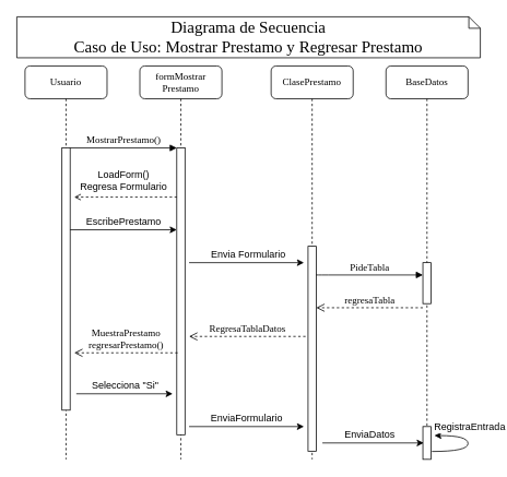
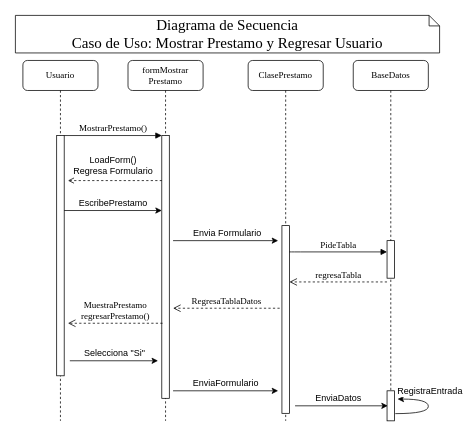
  <mxCell id="0" />
  <mxCell id="1" parent="0" />
  <mxCell id="2" value="formMostrar&lt;br&gt;Prestamo" style="shape=umlLifeline;perimeter=lifelinePerimeter;whiteSpace=wrap;html=1;container=1;collapsible=0;recursiveResize=0;outlineConnect=0;rounded=1;shadow=0;comic=0;labelBackgroundColor=none;strokeWidth=1;fontFamily=Verdana;fontSize=12;align=center;" parent="1" vertex="1"><mxGeometry x="170" y="80" width="100" height="480" as="geometry" /></mxCell>
  <mxCell id="3" value="" style="html=1;points=[];perimeter=orthogonalPerimeter;rounded=0;shadow=0;comic=0;labelBackgroundColor=none;strokeWidth=1;fontFamily=Verdana;fontSize=12;align=center;" parent="2" vertex="1"><mxGeometry x="45" y="100" width="10" height="350" as="geometry" /></mxCell>
  <mxCell id="4" value="ClasePrestamo" style="shape=umlLifeline;perimeter=lifelinePerimeter;whiteSpace=wrap;html=1;container=1;collapsible=0;recursiveResize=0;outlineConnect=0;rounded=1;shadow=0;comic=0;labelBackgroundColor=none;strokeWidth=1;fontFamily=Verdana;fontSize=12;align=center;" parent="1" vertex="1"><mxGeometry x="330" y="80" width="100" height="480" as="geometry" /></mxCell>
  <mxCell id="5" value="" style="html=1;points=[];perimeter=orthogonalPerimeter;rounded=0;shadow=0;comic=0;labelBackgroundColor=none;strokeWidth=1;fontFamily=Verdana;fontSize=12;align=center;" parent="4" vertex="1"><mxGeometry x="45" y="220" width="10" height="250" as="geometry" /></mxCell>
  <mxCell id="6" value="BaseDatos" style="shape=umlLifeline;perimeter=lifelinePerimeter;whiteSpace=wrap;html=1;container=1;collapsible=0;recursiveResize=0;outlineConnect=0;rounded=1;shadow=0;comic=0;labelBackgroundColor=none;strokeWidth=1;fontFamily=Verdana;fontSize=12;align=center;" parent="1" vertex="1"><mxGeometry x="470" y="80" width="100" height="480" as="geometry" /></mxCell>
  <mxCell id="7" value="" style="html=1;points=[];perimeter=orthogonalPerimeter;rounded=0;shadow=0;comic=0;labelBackgroundColor=none;strokeWidth=1;fontFamily=Verdana;fontSize=12;align=center;" parent="6" vertex="1"><mxGeometry x="45" y="240" width="10" height="50" as="geometry" /></mxCell>
  <mxCell id="8" value="" style="html=1;points=[];perimeter=orthogonalPerimeter;rounded=0;shadow=0;comic=0;labelBackgroundColor=none;strokeWidth=1;fontFamily=Verdana;fontSize=12;align=center;" vertex="1" parent="6"><mxGeometry x="45" y="440" width="10" height="40" as="geometry" /></mxCell>
  <mxCell id="9" value="RegistraEntrada" style="endArrow=classic;html=1;fontSize=12;edgeStyle=orthogonalEdgeStyle;curved=1;exitX=1.1;exitY=0.76;exitDx=0;exitDy=0;exitPerimeter=0;entryX=1.4;entryY=0.275;entryDx=0;entryDy=0;entryPerimeter=0;" edge="1" parent="6" source="8" target="8"><mxGeometry x="0.362" y="-14" width="50" height="50" relative="1" as="geometry"><mxPoint x="100" y="520" as="sourcePoint" /><mxPoint x="100" y="420" as="targetPoint" /><Array as="points"><mxPoint x="100" y="470" /><mxPoint x="100" y="451" /></Array><mxPoint x="10" y="4" as="offset" /></mxGeometry></mxCell>
  <mxCell id="10" value="Usuario" style="shape=umlLifeline;perimeter=lifelinePerimeter;whiteSpace=wrap;html=1;container=1;collapsible=0;recursiveResize=0;outlineConnect=0;rounded=1;shadow=0;comic=0;labelBackgroundColor=none;strokeWidth=1;fontFamily=Verdana;fontSize=12;align=center;" parent="1" vertex="1"><mxGeometry x="30" y="80" width="100" height="480" as="geometry" /></mxCell>
  <mxCell id="11" value="" style="html=1;points=[];perimeter=orthogonalPerimeter;rounded=0;shadow=0;comic=0;labelBackgroundColor=none;strokeWidth=1;fontFamily=Verdana;fontSize=12;align=center;" parent="10" vertex="1"><mxGeometry x="45" y="100" width="10" height="320" as="geometry" /></mxCell>
  <mxCell id="12" value="PideTabla" style="html=1;verticalAlign=bottom;endArrow=block;labelBackgroundColor=none;fontFamily=Verdana;fontSize=12;edgeStyle=elbowEdgeStyle;elbow=vertical;" parent="1" edge="1"><mxGeometry relative="1" as="geometry"><mxPoint x="385" y="335" as="sourcePoint" /><Array as="points"><mxPoint x="390" y="335" /></Array><mxPoint x="515" y="335" as="targetPoint" /></mxGeometry></mxCell>
  <mxCell id="13" value="regresaTabla" style="html=1;verticalAlign=bottom;endArrow=open;dashed=1;endSize=8;labelBackgroundColor=none;fontFamily=Verdana;fontSize=12;edgeStyle=elbowEdgeStyle;elbow=vertical;" parent="1" edge="1"><mxGeometry relative="1" as="geometry"><mxPoint x="385" y="375" as="targetPoint" /><Array as="points"><mxPoint x="460" y="375" /><mxPoint x="490" y="375" /></Array><mxPoint x="515" y="375" as="sourcePoint" /></mxGeometry></mxCell>
  <mxCell id="14" value="RegresaTablaDatos" style="html=1;verticalAlign=bottom;endArrow=open;dashed=1;endSize=8;labelBackgroundColor=none;fontFamily=Verdana;fontSize=12;" parent="1" edge="1"><mxGeometry relative="1" as="geometry"><mxPoint x="230" y="410" as="targetPoint" /><mxPoint x="372" y="410" as="sourcePoint" /></mxGeometry></mxCell>
  <mxCell id="15" value="MuestraPrestamo&lt;br&gt;regresarPrestamo()" style="html=1;verticalAlign=bottom;endArrow=open;dashed=1;endSize=8;labelBackgroundColor=none;fontFamily=Verdana;fontSize=12;edgeStyle=elbowEdgeStyle;elbow=vertical;" parent="1" edge="1"><mxGeometry relative="1" as="geometry"><mxPoint x="90" y="430" as="targetPoint" /><Array as="points" /><mxPoint x="216" y="430" as="sourcePoint" /></mxGeometry></mxCell>
  <mxCell id="16" value="MostrarPrestamo()" style="html=1;verticalAlign=bottom;endArrow=block;entryX=0;entryY=0;labelBackgroundColor=none;fontFamily=Verdana;fontSize=12;edgeStyle=elbowEdgeStyle;elbow=vertical;" parent="1" source="11" target="3" edge="1"><mxGeometry relative="1" as="geometry"><mxPoint x="150" y="190" as="sourcePoint" /></mxGeometry></mxCell>
- <mxCell id="17" value="Diagrama de Secuencia&lt;br style=&quot;font-size: 20px&quot;&gt;Caso de Uso: Mostrar Prestamo y Regresar Prestamo" style="shape=note;whiteSpace=wrap;html=1;size=14;verticalAlign=top;align=center;spacingTop=-6;rounded=0;shadow=0;comic=0;labelBackgroundColor=none;strokeWidth=1;fontFamily=Verdana;fontSize=20;" parent="1" vertex="1"><mxGeometry x="20" y="20" width="565" height="50" as="geometry" /></mxCell>
+ <mxCell id="17" value="Diagrama de Secuencia&lt;br style=&quot;font-size: 20px&quot;&gt;Caso de Uso: Mostrar Prestamo y Regresar Usuario" style="shape=note;whiteSpace=wrap;html=1;size=14;verticalAlign=top;align=center;spacingTop=-6;rounded=0;shadow=0;comic=0;labelBackgroundColor=none;strokeWidth=1;fontFamily=Verdana;fontSize=20;" parent="1" vertex="1"><mxGeometry x="20" y="20" width="565" height="50" as="geometry" /></mxCell>
  <mxCell id="18" value="LoadForm()&lt;br&gt;Regresa Formulario" style="endArrow=none;dashed=1;html=1;fontSize=12;startArrow=open;startFill=0;" edge="1" parent="1"><mxGeometry x="-0.04" y="20" width="50" height="50" relative="1" as="geometry"><mxPoint x="90" y="240" as="sourcePoint" /><mxPoint x="215" y="240" as="targetPoint" /><mxPoint as="offset" /></mxGeometry></mxCell>
  <mxCell id="19" value="EscribePrestamo" style="endArrow=classic;html=1;fontSize=12;exitX=1;exitY=0.309;exitDx=0;exitDy=0;exitPerimeter=0;" edge="1" parent="1"><mxGeometry y="10" width="50" height="50" relative="1" as="geometry"><mxPoint x="85" y="279.88" as="sourcePoint" /><mxPoint x="215" y="279.88" as="targetPoint" /><mxPoint as="offset" /></mxGeometry></mxCell>
  <mxCell id="20" value="Envia Formulario" style="endArrow=classic;html=1;fontSize=12;" edge="1" parent="1"><mxGeometry x="0.022" y="10" width="50" height="50" relative="1" as="geometry"><mxPoint x="230" y="320" as="sourcePoint" /><mxPoint x="370" y="320" as="targetPoint" /><mxPoint as="offset" /></mxGeometry></mxCell>
  <mxCell id="21" value="Selecciona &quot;Si&quot;" style="endArrow=classic;html=1;fontSize=12;" edge="1" parent="1"><mxGeometry x="-0.021" y="10" width="50" height="50" relative="1" as="geometry"><mxPoint x="92.5" y="480" as="sourcePoint" /><mxPoint x="210" y="480" as="targetPoint" /><mxPoint x="1" as="offset" /></mxGeometry></mxCell>
  <mxCell id="22" value="EnviaFormulario" style="endArrow=classic;html=1;fontSize=12;" edge="1" parent="1"><mxGeometry y="10" width="50" height="50" relative="1" as="geometry"><mxPoint x="230" y="520" as="sourcePoint" /><mxPoint x="370" y="520" as="targetPoint" /><mxPoint as="offset" /></mxGeometry></mxCell>
  <mxCell id="23" value="EnviaDatos" style="endArrow=classic;html=1;fontSize=12;entryX=0.1;entryY=0.5;entryDx=0;entryDy=0;entryPerimeter=0;" edge="1" parent="1" target="8"><mxGeometry x="-0.069" y="10" width="50" height="50" relative="1" as="geometry"><mxPoint x="392.5" y="540" as="sourcePoint" /><mxPoint x="462.5" y="540" as="targetPoint" /><mxPoint as="offset" /></mxGeometry></mxCell>
